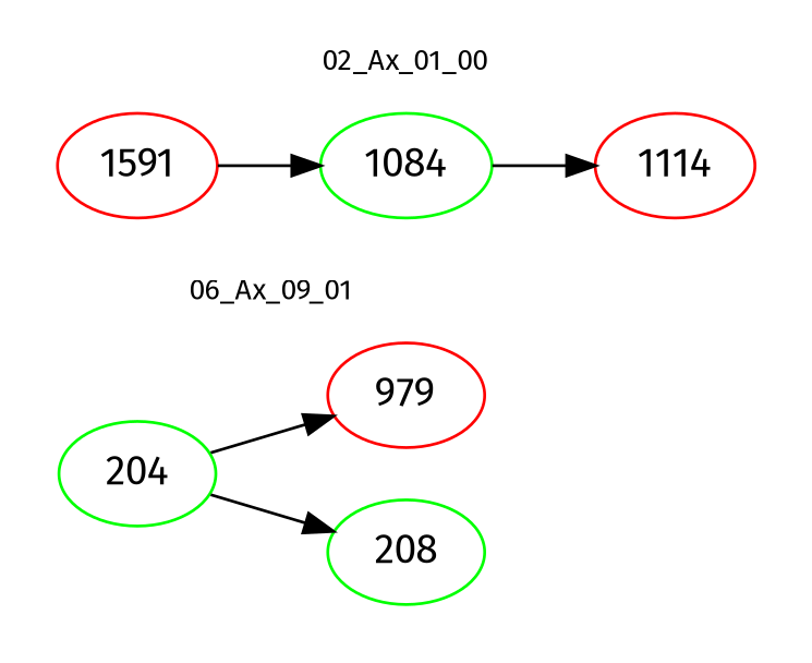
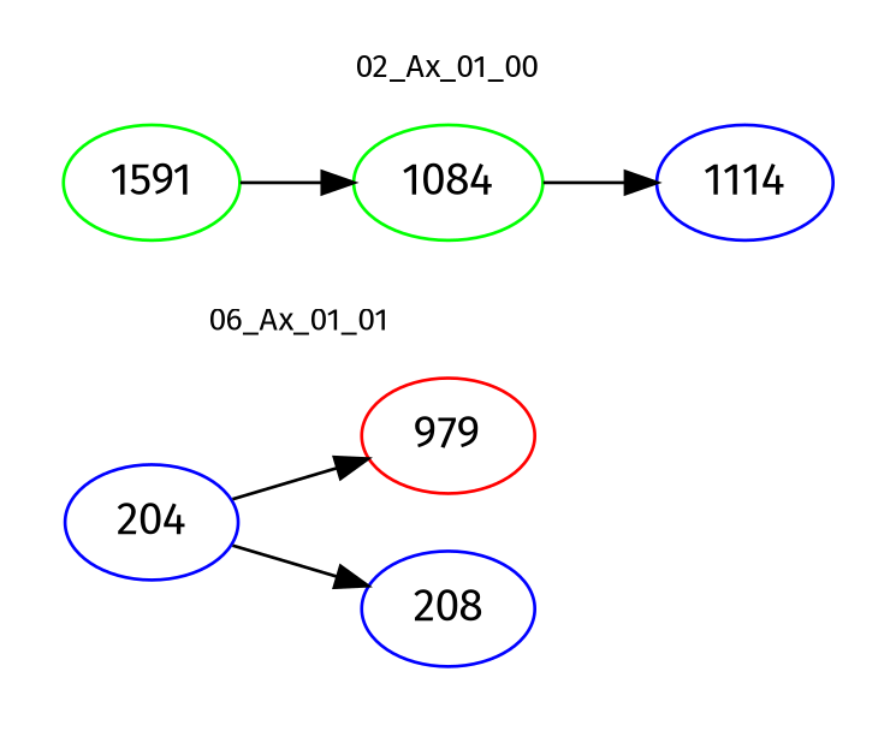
  digraph {
    fontname="Fira Sans"
    rankdir=LR
    node [color=green fontname="Fira Sans"]
    edge [color=black fontname="Fira Sans"]
-   n1 [label=204]
-   n2 [label=208]
+   n1 [color=blue label=204]
+   n2 [color=blue label=208]
    n3 [color=red label=979]
    n4 [label=1084]
-   n5 [color=red label=1114]
-   n6 [color=red label=1591]
+   n5 [color=blue label=1114]
+   n6 [label=1591]
    subgraph cluster_1 {
      color=white
      fontsize=10
-     label="06_Ax_09_01"
+     label="06_Ax_01_01"
      n1
      n2
      n3
    }
    subgraph cluster_2 {
      color=white
      fontsize=10
      label="02_Ax_01_00"
      n4
      n5
      n6
    }
    n1 -> n2
    n1 -> n3
    n4 -> n5
    n6 -> n4
  }
